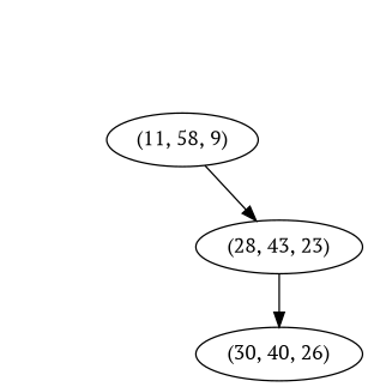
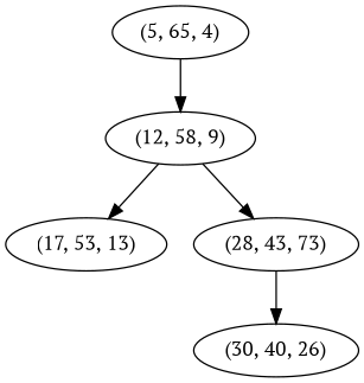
  digraph {
    fontname="PT Serif"
    node [fontname="PT Serif"]
    edge [fontname="PT Serif"]
-   "(12, 58, 9)" [label="(11, 58, 9)"]
-   "(28, 43, 23)"
+   "(5, 65, 4)"
+   "(12, 58, 9)"
+   "(17, 53, 13)"
+   "(28, 43, 23)" [label="(28, 43, 73)"]
    n5 [label="(30, 40, 26)"]
+   "(5, 65, 4)" -> "(12, 58, 9)"
+   "(12, 58, 9)" -> "(17, 53, 13)"
    "(12, 58, 9)" -> "(28, 43, 23)"
    "(28, 43, 23)" -> n5
  }
